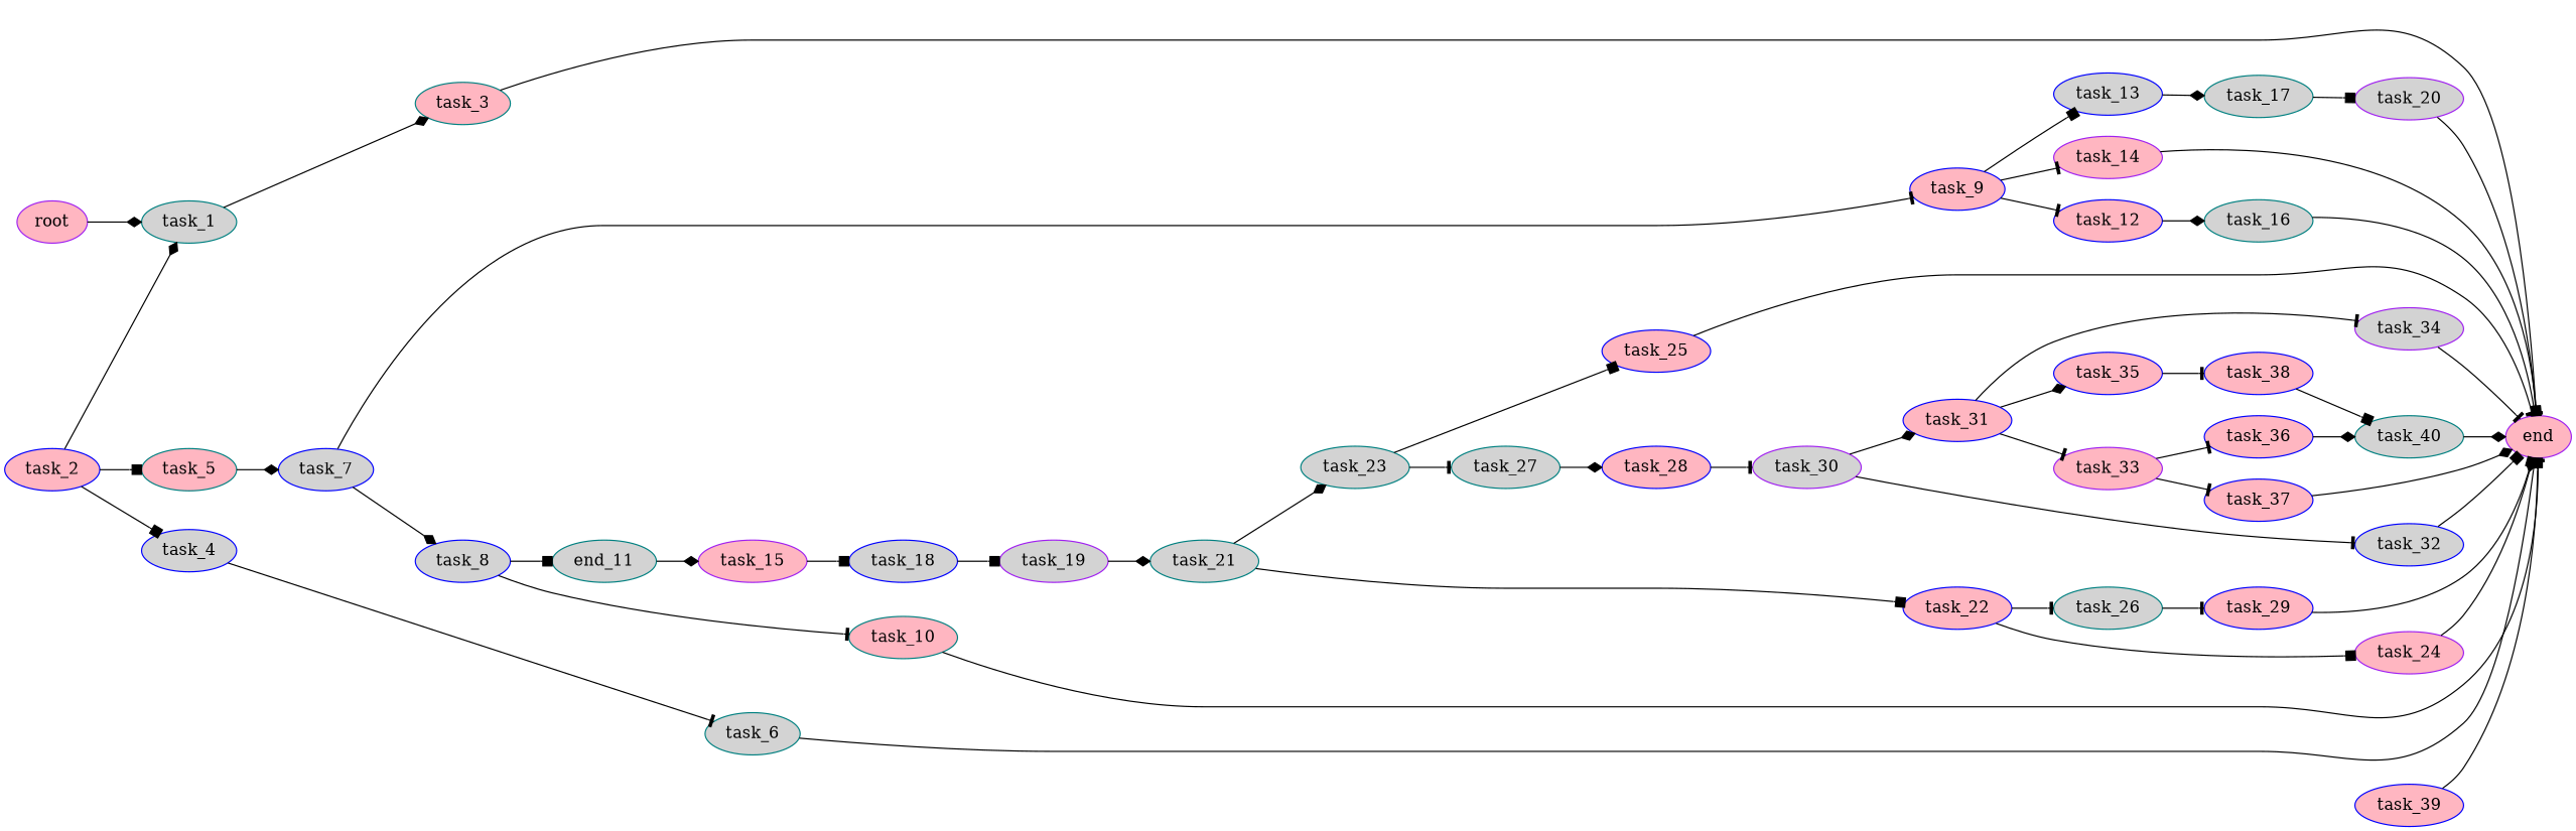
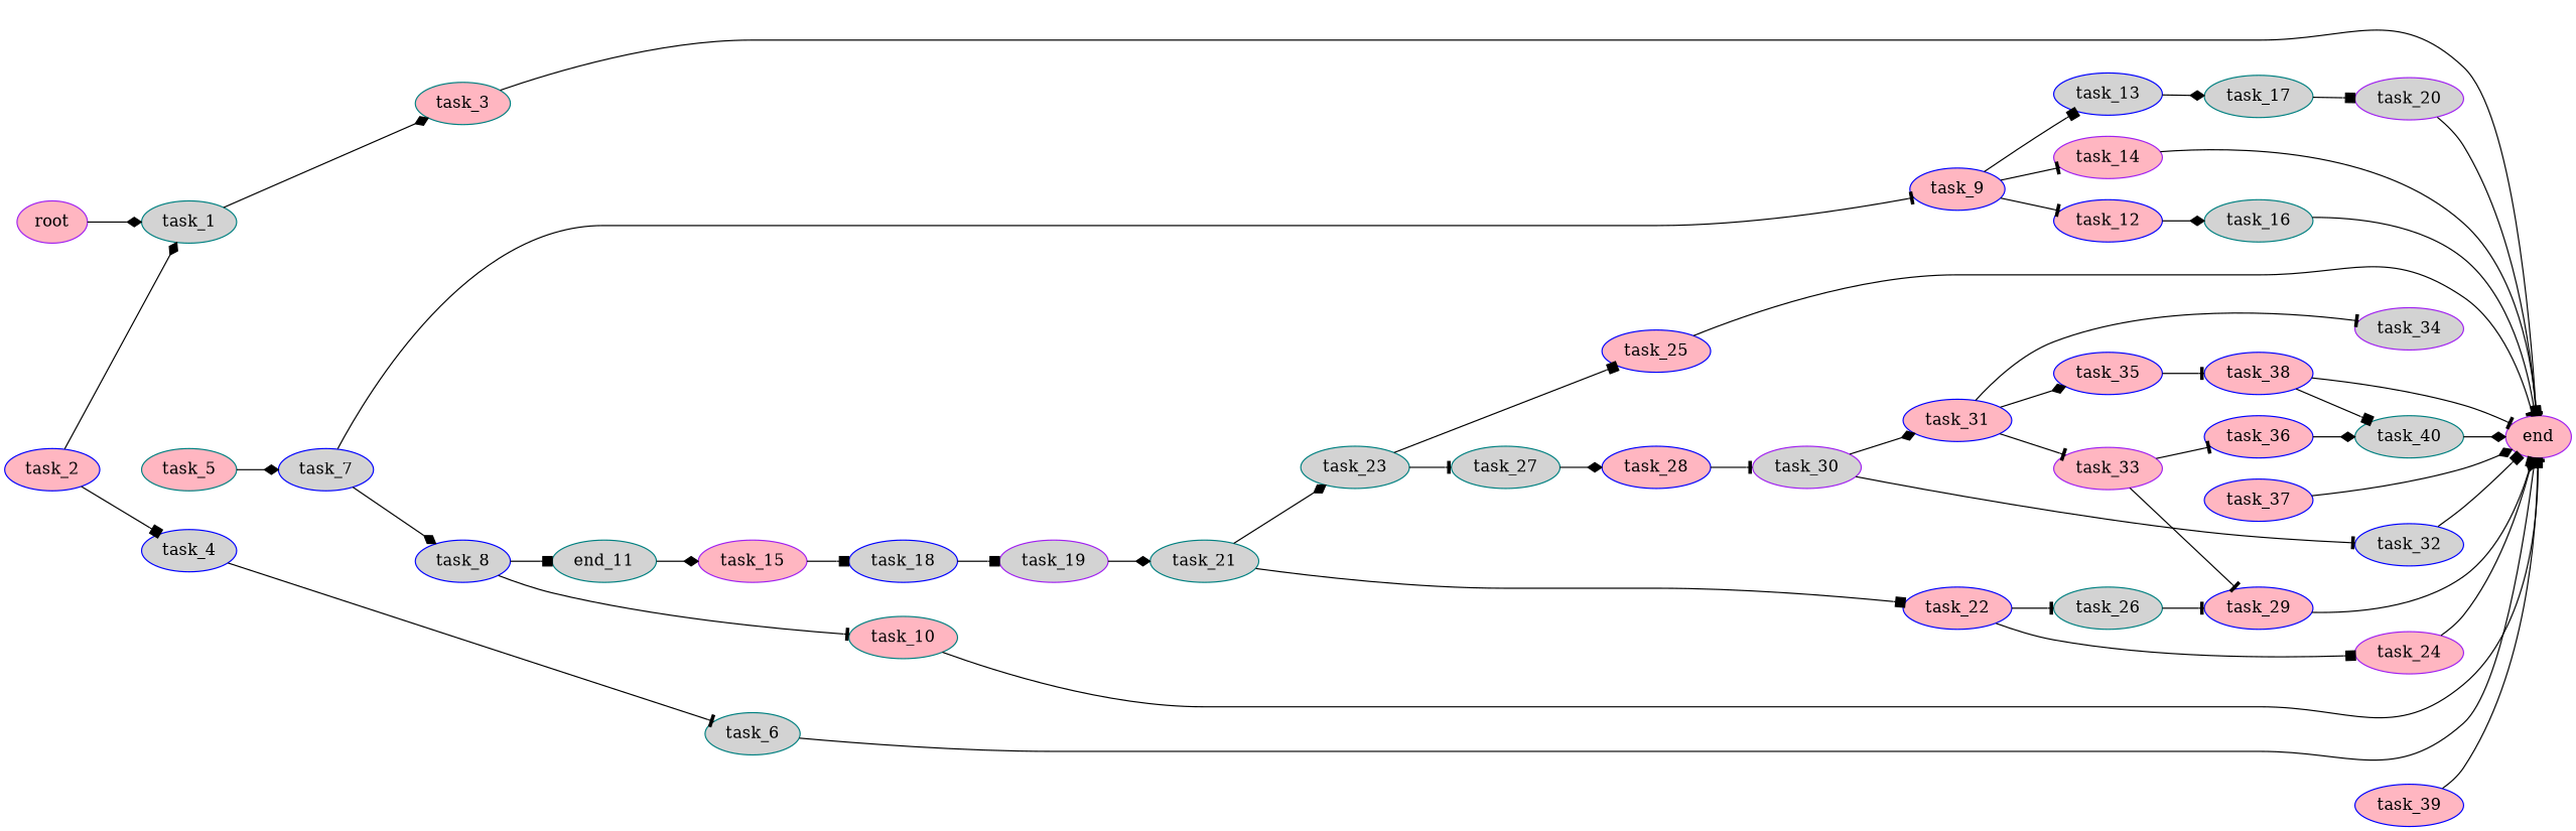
  digraph {
    rankdir=LR
    node [color=blue fillcolor=lightpink style=filled]
    edge [arrowhead=tee]
    root [color=purple]
    task_1 [color=teal fillcolor=lightgrey]
    task_3 [color=teal]
    task_2
    task_4 [fillcolor=lightgrey]
    task_5 [color=teal]
    end [color=purple]
    task_6 [color=teal fillcolor=lightgrey]
    task_7 [fillcolor=lightgrey]
    task_8 [fillcolor=lightgrey]
    task_9
    task_10 [color=teal]
    n13 [color=teal fillcolor=lightgrey label=end_11]
    task_12
    task_13 [fillcolor=lightgrey]
    task_14 [color=purple]
    task_15 [color=purple]
    task_16 [color=teal fillcolor=lightgrey]
    task_17 [color=teal fillcolor=lightgrey]
    task_18 [fillcolor=lightgrey]
    task_20 [color=purple fillcolor=lightgrey]
    task_19 [color=purple fillcolor=lightgrey]
    task_21 [color=teal fillcolor=lightgrey]
    task_22
    task_23 [color=teal fillcolor=lightgrey]
    task_24 [color=purple]
    task_26 [color=teal fillcolor=lightgrey]
    task_25
    task_27 [color=teal fillcolor=lightgrey]
    task_29
    task_28
    task_30 [color=purple fillcolor=lightgrey]
    task_31
    task_32 [fillcolor=lightgrey]
    task_33 [color=purple]
    task_34 [color=purple fillcolor=lightgrey]
    task_35
    task_36
    task_37
    task_38
    task_40 [color=teal fillcolor=lightgrey]
    task_39
    root -> task_1 [arrowhead=diamond]
    task_1 -> task_3 [arrowhead=diamond]
    task_3 -> end [arrowhead=box]
    task_2 -> task_1 [arrowhead=diamond]
    task_2 -> task_4 [arrowhead=box]
-   task_2 -> task_5 [arrowhead=box]
    task_4 -> task_6
    task_5 -> task_7 [arrowhead=diamond]
    task_6 -> end [arrowhead=box]
    task_7 -> task_8 [arrowhead=diamond]
    task_7 -> task_9
    task_8 -> task_10
    task_8 -> n13 [arrowhead=box]
    task_9 -> task_12
    task_9 -> task_13 [arrowhead=box]
    task_9 -> task_14
    task_10 -> end
    n13 -> task_15 [arrowhead=diamond]
    task_12 -> task_16 [arrowhead=diamond]
    task_13 -> task_17 [arrowhead=diamond]
    task_14 -> end
    task_15 -> task_18 [arrowhead=box]
    task_16 -> end
    task_17 -> task_20 [arrowhead=box]
    task_18 -> task_19 [arrowhead=box]
    task_20 -> end [arrowhead=box]
    task_19 -> task_21 [arrowhead=diamond]
    task_21 -> task_22 [arrowhead=box]
    task_21 -> task_23 [arrowhead=diamond]
    task_22 -> task_24 [arrowhead=box]
    task_22 -> task_26
    task_23 -> task_25 [arrowhead=box]
    task_23 -> task_27
    task_24 -> end [arrowhead=diamond]
    task_26 -> task_29
    task_25 -> end
    task_27 -> task_28 [arrowhead=diamond]
    task_29 -> end [arrowhead=box]
    task_28 -> task_30
    task_30 -> task_31 [arrowhead=diamond]
    task_30 -> task_32
    task_31 -> task_33
    task_31 -> task_34
    task_31 -> task_35 [arrowhead=diamond]
    task_32 -> end [arrowhead=box]
    task_33 -> task_36
-   task_33 -> task_37
-   task_34 -> end
+   task_33 -> task_29
+   task_38 -> end
    task_35 -> task_38
    task_36 -> task_40 [arrowhead=diamond]
    task_37 -> end [arrowhead=diamond]
    task_38 -> task_40 [arrowhead=box]
    task_40 -> end [arrowhead=diamond]
    task_39 -> end [arrowhead=box]
  }
